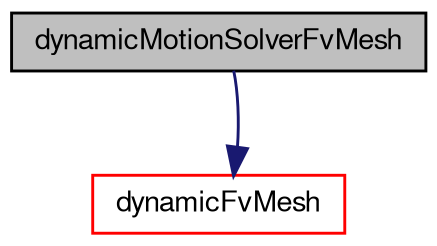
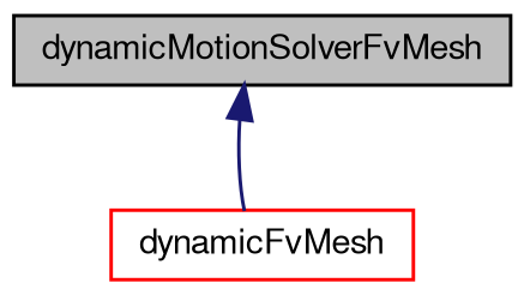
  digraph {
    node [fontname=FreeSans fontsize=10 shape=record]
    n1 [color=black fillcolor=grey75 fontcolor=black height=0.2 label=dynamicMotionSolverFvMesh style=filled width=0.4]
    n2 [color=red height=0.2 label=dynamicFvMesh width=0.4]
-   n2 -> n1 [color=midnightblue dir=back fontname=FreeSans fontsize=10 labelfontname=FreeSans labelfontsize=10 style=solid]
+   n1 -> n2 [color=midnightblue dir=back fontname=FreeSans fontsize=10 labelfontname=FreeSans labelfontsize=10 style=solid]
  }
